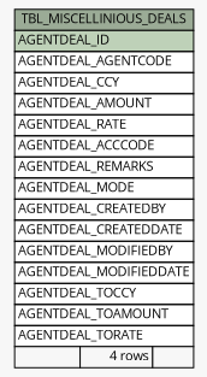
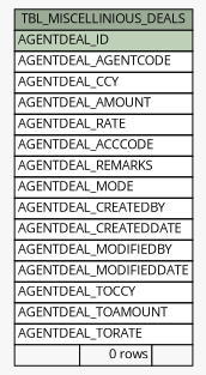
  digraph {
    bgcolor="#f7f7f7"
    fontname="Open Sans"
    fontsize=11
    nodesep=0.18
    rankdir=RL
    ranksep=0.46
-   n1 [fontname="Open Sans" fontsize=11 label=<     <TABLE BORDER="0" CELLBORDER="1" CELLSPACING="0" BGCOLOR="#ffffff">       <TR><TD COLSPAN="3" BGCOLOR="#9bab96" ALIGN="CENTER">TBL_MISCELLINIOUS_DEALS</TD></TR>       <TR><TD PORT="AGENTDEAL_ID" COLSPAN="3" BGCOLOR="#bed1b8" ALIGN="LEFT">AGENTDEAL_ID</TD></TR>       <TR><TD PORT="AGENTDEAL_AGENTCODE" COLSPAN="3" ALIGN="LEFT">AGENTDEAL_AGENTCODE</TD></TR>       <TR><TD PORT="AGENTDEAL_CCY" COLSPAN="3" ALIGN="LEFT">AGENTDEAL_CCY</TD></TR>       <TR><TD PORT="AGENTDEAL_AMOUNT" COLSPAN="3" ALIGN="LEFT">AGENTDEAL_AMOUNT</TD></TR>       <TR><TD PORT="AGENTDEAL_RATE" COLSPAN="3" ALIGN="LEFT">AGENTDEAL_RATE</TD></TR>       <TR><TD PORT="AGENTDEAL_ACCCODE" COLSPAN="3" ALIGN="LEFT">AGENTDEAL_ACCCODE</TD></TR>       <TR><TD PORT="AGENTDEAL_REMARKS" COLSPAN="3" ALIGN="LEFT">AGENTDEAL_REMARKS</TD></TR>       <TR><TD PORT="AGENTDEAL_MODE" COLSPAN="3" ALIGN="LEFT">AGENTDEAL_MODE</TD></TR>       <TR><TD PORT="AGENTDEAL_CREATEDBY" COLSPAN="3" ALIGN="LEFT">AGENTDEAL_CREATEDBY</TD></TR>       <TR><TD PORT="AGENTDEAL_CREATEDDATE" COLSPAN="3" ALIGN="LEFT">AGENTDEAL_CREATEDDATE</TD></TR>       <TR><TD PORT="AGENTDEAL_MODIFIEDBY" COLSPAN="3" ALIGN="LEFT">AGENTDEAL_MODIFIEDBY</TD></TR>       <TR><TD PORT="AGENTDEAL_MODIFIEDDATE" COLSPAN="3" ALIGN="LEFT">AGENTDEAL_MODIFIEDDATE</TD></TR>       <TR><TD PORT="AGENTDEAL_TOCCY" COLSPAN="3" ALIGN="LEFT">AGENTDEAL_TOCCY</TD></TR>       <TR><TD PORT="AGENTDEAL_TOAMOUNT" COLSPAN="3" ALIGN="LEFT">AGENTDEAL_TOAMOUNT</TD></TR>       <TR><TD PORT="AGENTDEAL_TORATE" COLSPAN="3" ALIGN="LEFT">AGENTDEAL_TORATE</TD></TR>       <TR><TD ALIGN="LEFT" BGCOLOR="#f7f7f7">  </TD><TD ALIGN="RIGHT" BGCOLOR="#f7f7f7">4 rows</TD><TD ALIGN="RIGHT" BGCOLOR="#f7f7f7">  </TD></TR>     </TABLE>> shape=plaintext]
+   n1 [fontname="Open Sans" fontsize=11 label=<     <TABLE BORDER="0" CELLBORDER="1" CELLSPACING="0" BGCOLOR="#ffffff">       <TR><TD COLSPAN="3" BGCOLOR="#9bab96" ALIGN="CENTER">TBL_MISCELLINIOUS_DEALS</TD></TR>       <TR><TD PORT="AGENTDEAL_ID" COLSPAN="3" BGCOLOR="#bed1b8" ALIGN="LEFT">AGENTDEAL_ID</TD></TR>       <TR><TD PORT="AGENTDEAL_AGENTCODE" COLSPAN="3" ALIGN="LEFT">AGENTDEAL_AGENTCODE</TD></TR>       <TR><TD PORT="AGENTDEAL_CCY" COLSPAN="3" ALIGN="LEFT">AGENTDEAL_CCY</TD></TR>       <TR><TD PORT="AGENTDEAL_AMOUNT" COLSPAN="3" ALIGN="LEFT">AGENTDEAL_AMOUNT</TD></TR>       <TR><TD PORT="AGENTDEAL_RATE" COLSPAN="3" ALIGN="LEFT">AGENTDEAL_RATE</TD></TR>       <TR><TD PORT="AGENTDEAL_ACCCODE" COLSPAN="3" ALIGN="LEFT">AGENTDEAL_ACCCODE</TD></TR>       <TR><TD PORT="AGENTDEAL_REMARKS" COLSPAN="3" ALIGN="LEFT">AGENTDEAL_REMARKS</TD></TR>       <TR><TD PORT="AGENTDEAL_MODE" COLSPAN="3" ALIGN="LEFT">AGENTDEAL_MODE</TD></TR>       <TR><TD PORT="AGENTDEAL_CREATEDBY" COLSPAN="3" ALIGN="LEFT">AGENTDEAL_CREATEDBY</TD></TR>       <TR><TD PORT="AGENTDEAL_CREATEDDATE" COLSPAN="3" ALIGN="LEFT">AGENTDEAL_CREATEDDATE</TD></TR>       <TR><TD PORT="AGENTDEAL_MODIFIEDBY" COLSPAN="3" ALIGN="LEFT">AGENTDEAL_MODIFIEDBY</TD></TR>       <TR><TD PORT="AGENTDEAL_MODIFIEDDATE" COLSPAN="3" ALIGN="LEFT">AGENTDEAL_MODIFIEDDATE</TD></TR>       <TR><TD PORT="AGENTDEAL_TOCCY" COLSPAN="3" ALIGN="LEFT">AGENTDEAL_TOCCY</TD></TR>       <TR><TD PORT="AGENTDEAL_TOAMOUNT" COLSPAN="3" ALIGN="LEFT">AGENTDEAL_TOAMOUNT</TD></TR>       <TR><TD PORT="AGENTDEAL_TORATE" COLSPAN="3" ALIGN="LEFT">AGENTDEAL_TORATE</TD></TR>       <TR><TD ALIGN="LEFT" BGCOLOR="#f7f7f7">  </TD><TD ALIGN="RIGHT" BGCOLOR="#f7f7f7">0 rows</TD><TD ALIGN="RIGHT" BGCOLOR="#f7f7f7">  </TD></TR>     </TABLE>> shape=plaintext]
  }
